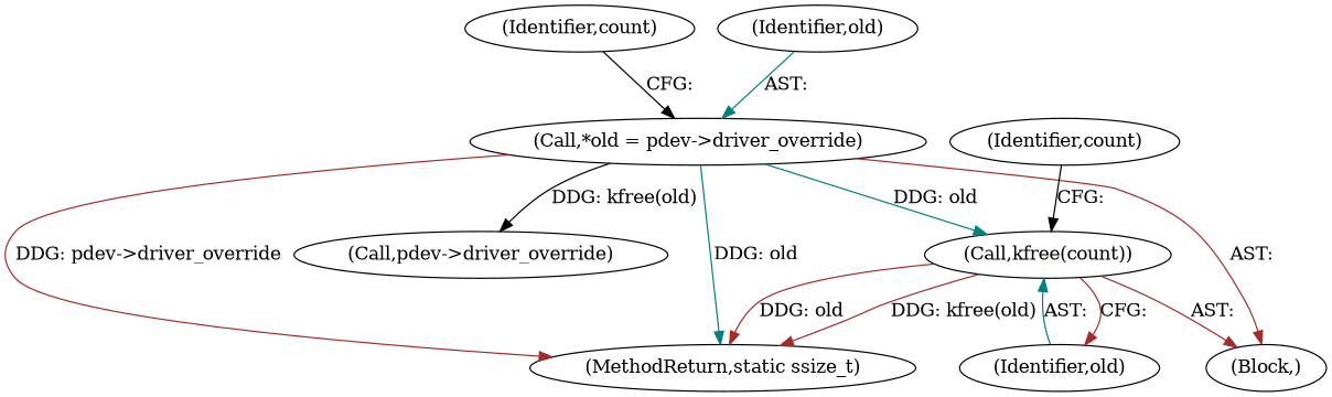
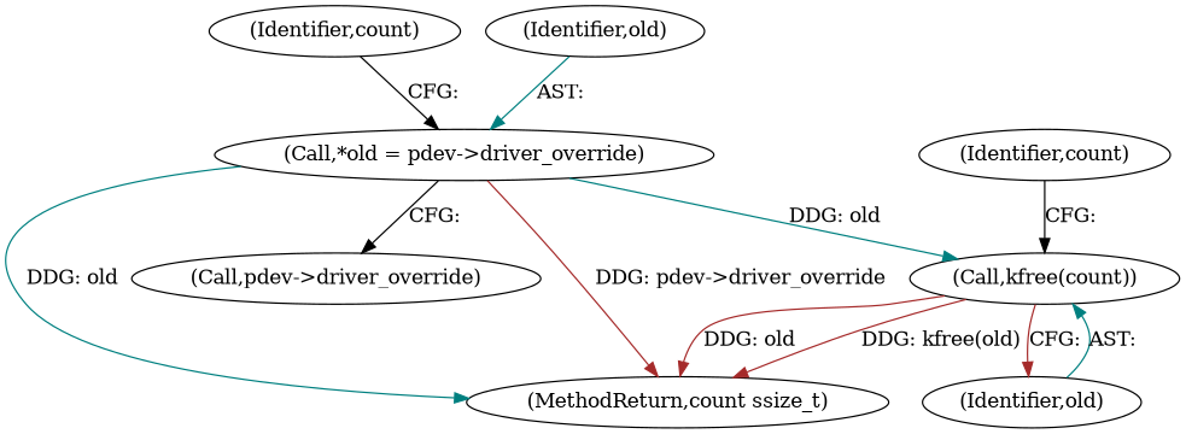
  digraph {
    edge [color=brown]
    n1 [label="(Call,*old = pdev->driver_override)"]
    n2 [label="(Call,kfree(count))"]
    n3 [label="(Call,pdev->driver_override)"]
-   n4 [label="(MethodReturn,static ssize_t)"]
-   n5 [label="(Block,)"]
+   n4 [label="(MethodReturn,count ssize_t)"]
    n6 [label="(Identifier,old)"]
    n7 [label="(Identifier,count)"]
    n8 [label="(Identifier,old)"]
    n9 [label="(Identifier,count)"]
    n1 -> n2 [color=teal label="DDG: old"]
-   n1 -> n3 [color=black label="DDG: kfree(old)"]
+   n1 -> n3 [color=black label="CFG: "]
    n1 -> n4 [color=teal label="DDG: old"]
    n1 -> n4 [label="DDG: pdev->driver_override"]
-   n1 -> n5 [label="AST: "]
    n2 -> n4 [label="DDG: old"]
    n2 -> n4 [label="DDG: kfree(old)"]
-   n2 -> n5 [label="AST: "]
    n2 -> n6 [label="CFG: "]
    n6 -> n2 [color=teal label="AST: "]
    n7 -> n1 [color=black label="CFG: "]
    n8 -> n1 [color=teal label="AST: "]
    n9 -> n2 [color=black label="CFG: "]
  }
